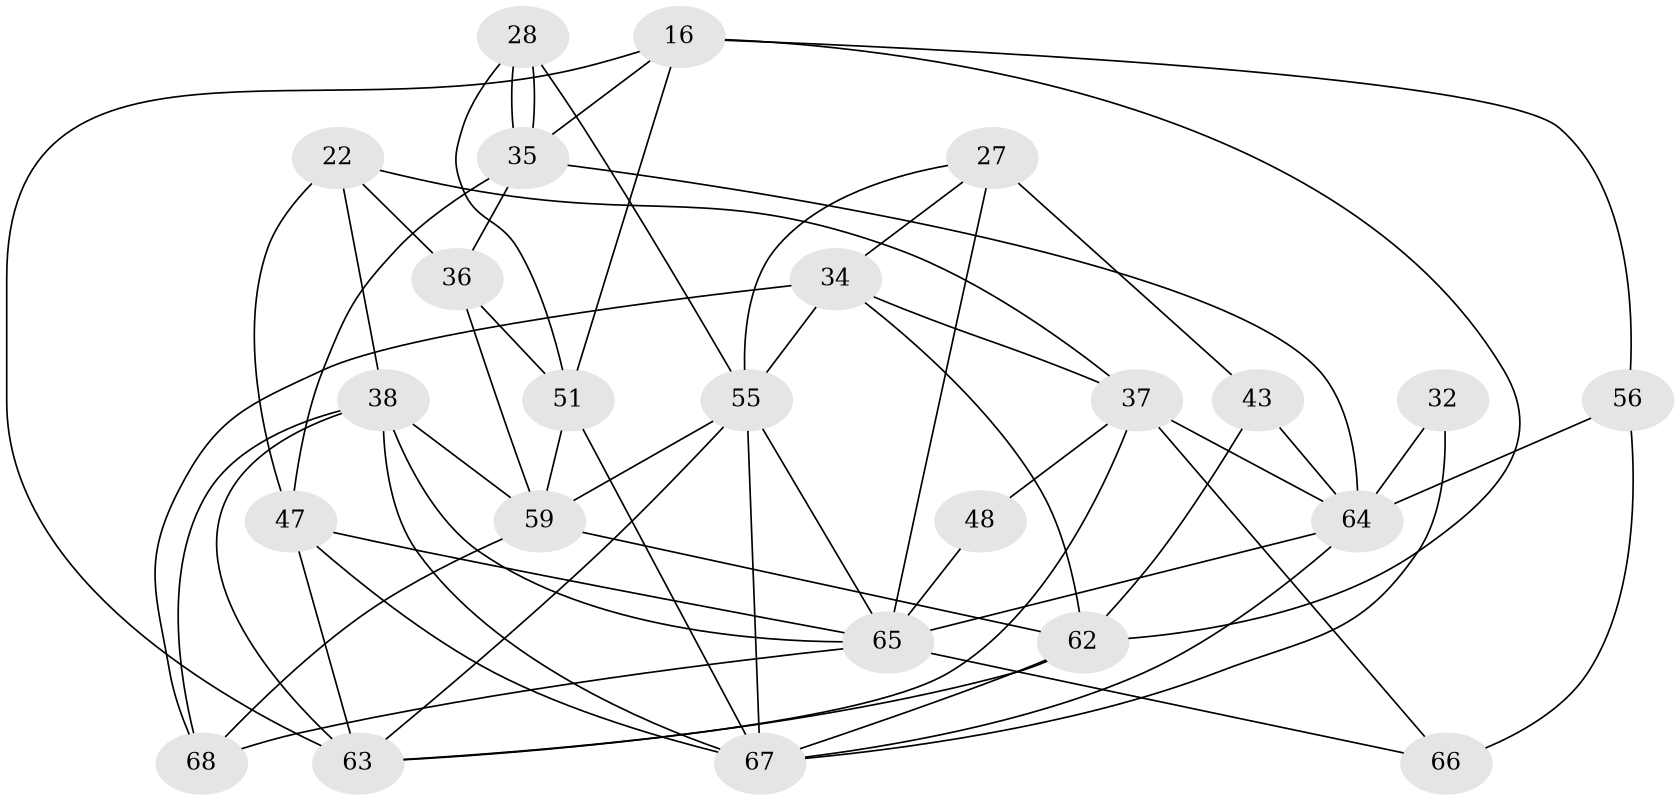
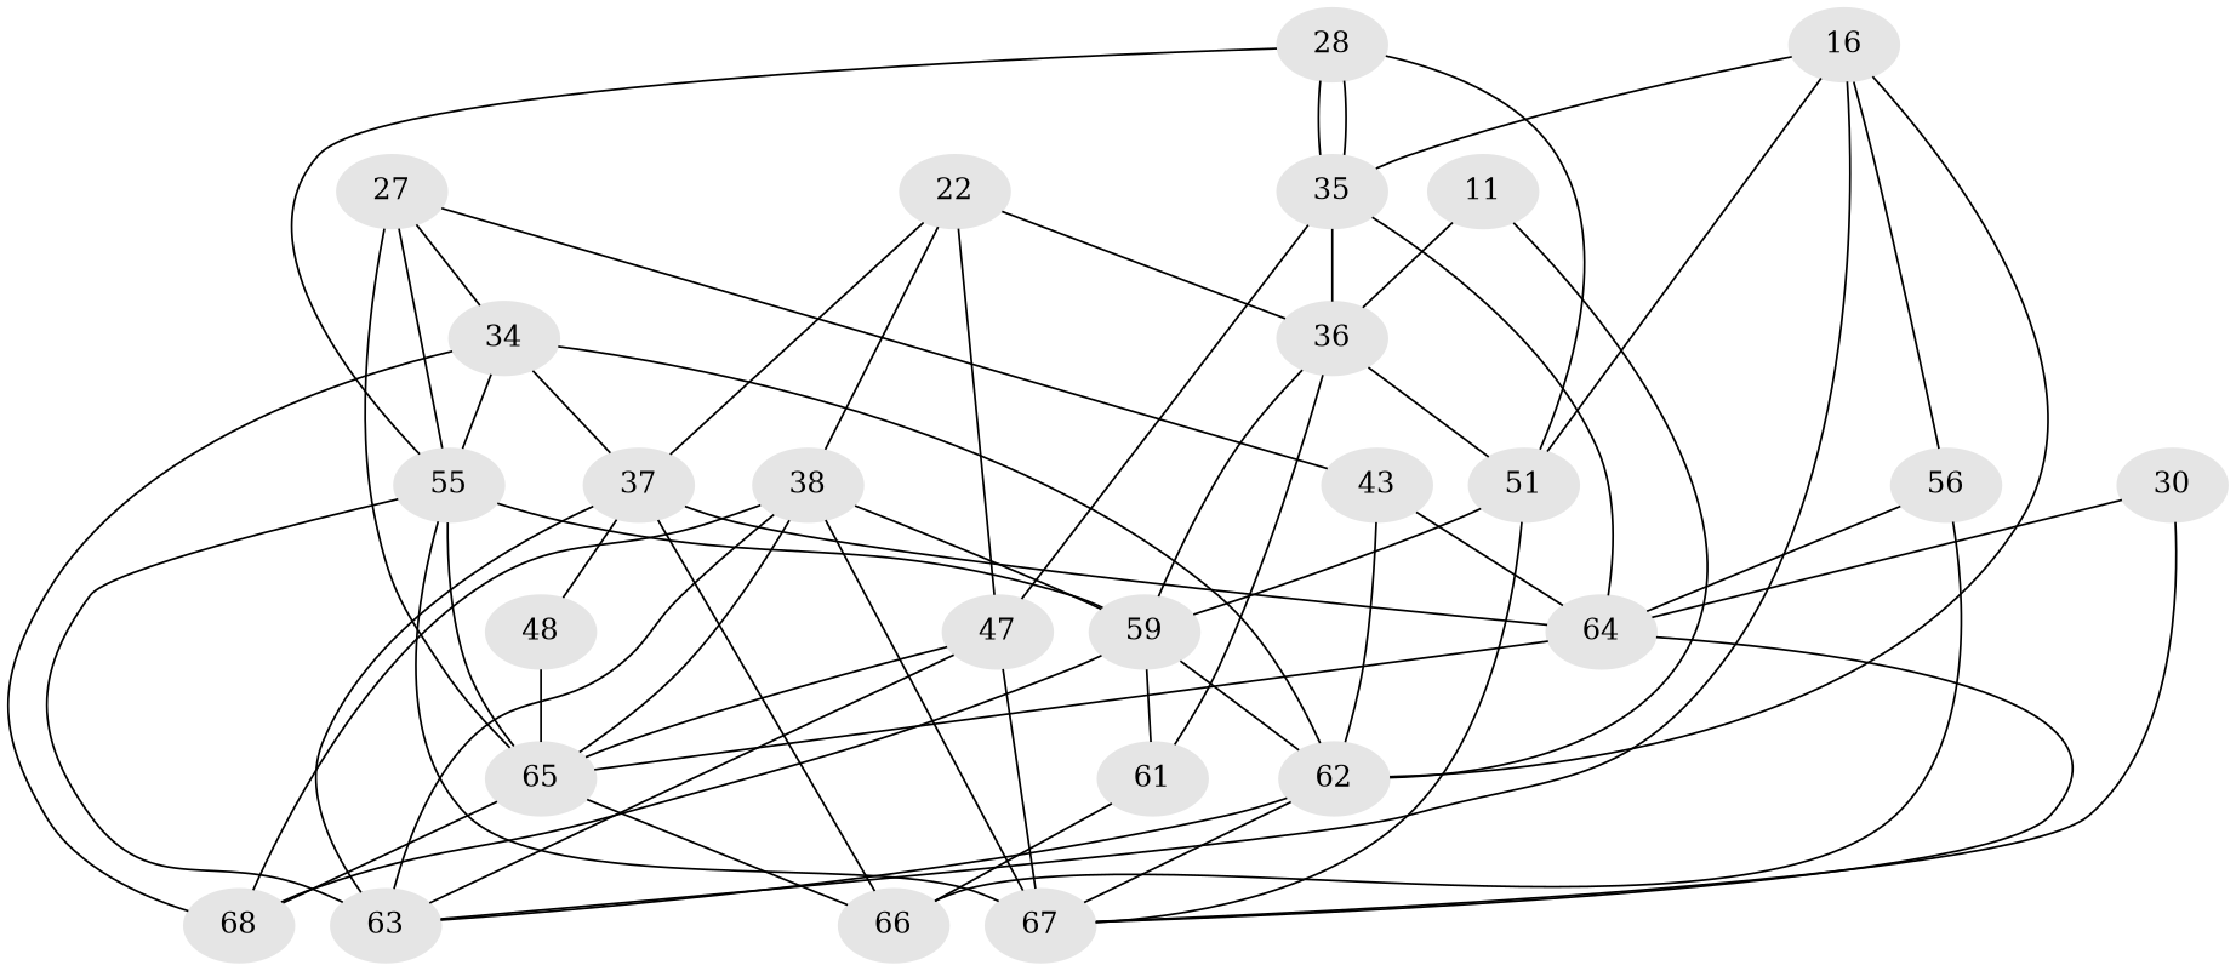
  graph {
    node [color=gray90 style=filled]
    36 [super="+10"]
    51
    59 [super="+56"]
+   61
+   11
    62 [super="+45+44"]
    63 [super="+21+39"]
    67 [super="+20+31+52"]
    35 [super="+32"]
    47
    64 [super="+40"]
    16
    n13 [label=56 super="+26"]
    66
    22
    37 [super="+23"]
    38 [super="+29+7"]
    48
    65 [super="+53+58"]
    68 [super="+54+60"]
    27 [super="+15"]
    34 [super="+19"]
    43
    55 [super="+49+42"]
    28
-   30 [label=32]
+   30
    36 -- 51 [weight=2]
    36 -- 59
+   36 -- 61
    51 -- 59
    51 -- 67
+   59 -- 61
    59 -- 62 [weight=2]
    59 -- 68 [weight=2]
+   61 -- 66
+   11 -- 36
+   11 -- 62
    62 -- 63
    62 -- 67 [weight=2]
    35 -- 36 [weight=2]
    35 -- 47
    35 -- 64
    47 -- 63
    47 -- 67 [weight=2]
    47 -- 65
    64 -- 67
    64 -- 65 [weight=2]
    16 -- 51
    16 -- 62
    16 -- 63
    16 -- 35
    16 -- n13
    n13 -- 64
    n13 -- 66 [weight=2]
    22 -- 36 [weight=2]
    22 -- 47
    22 -- 37
    22 -- 38
    37 -- 63 [weight=2]
    37 -- 64 [weight=3]
    37 -- 66
    37 -- 48
    38 -- 59
    38 -- 63 [weight=2]
    38 -- 67 [weight=2]
    38 -- 65 [weight=2]
    38 -- 68
    48 -- 65
    65 -- 66
    65 -- 68
    27 -- 65 [weight=2]
    27 -- 34
    27 -- 43
    27 -- 55
    34 -- 62 [weight=3]
    34 -- 37 [weight=2]
    34 -- 68 [weight=2]
    34 -- 55 [weight=3]
    43 -- 62
    43 -- 64
    55 -- 59 [weight=4]
    55 -- 63
    55 -- 67 [weight=3]
    55 -- 65
    28 -- 51
    28 -- 35
    28 -- 35
    28 -- 55
    30 -- 67
    30 -- 64
  }
